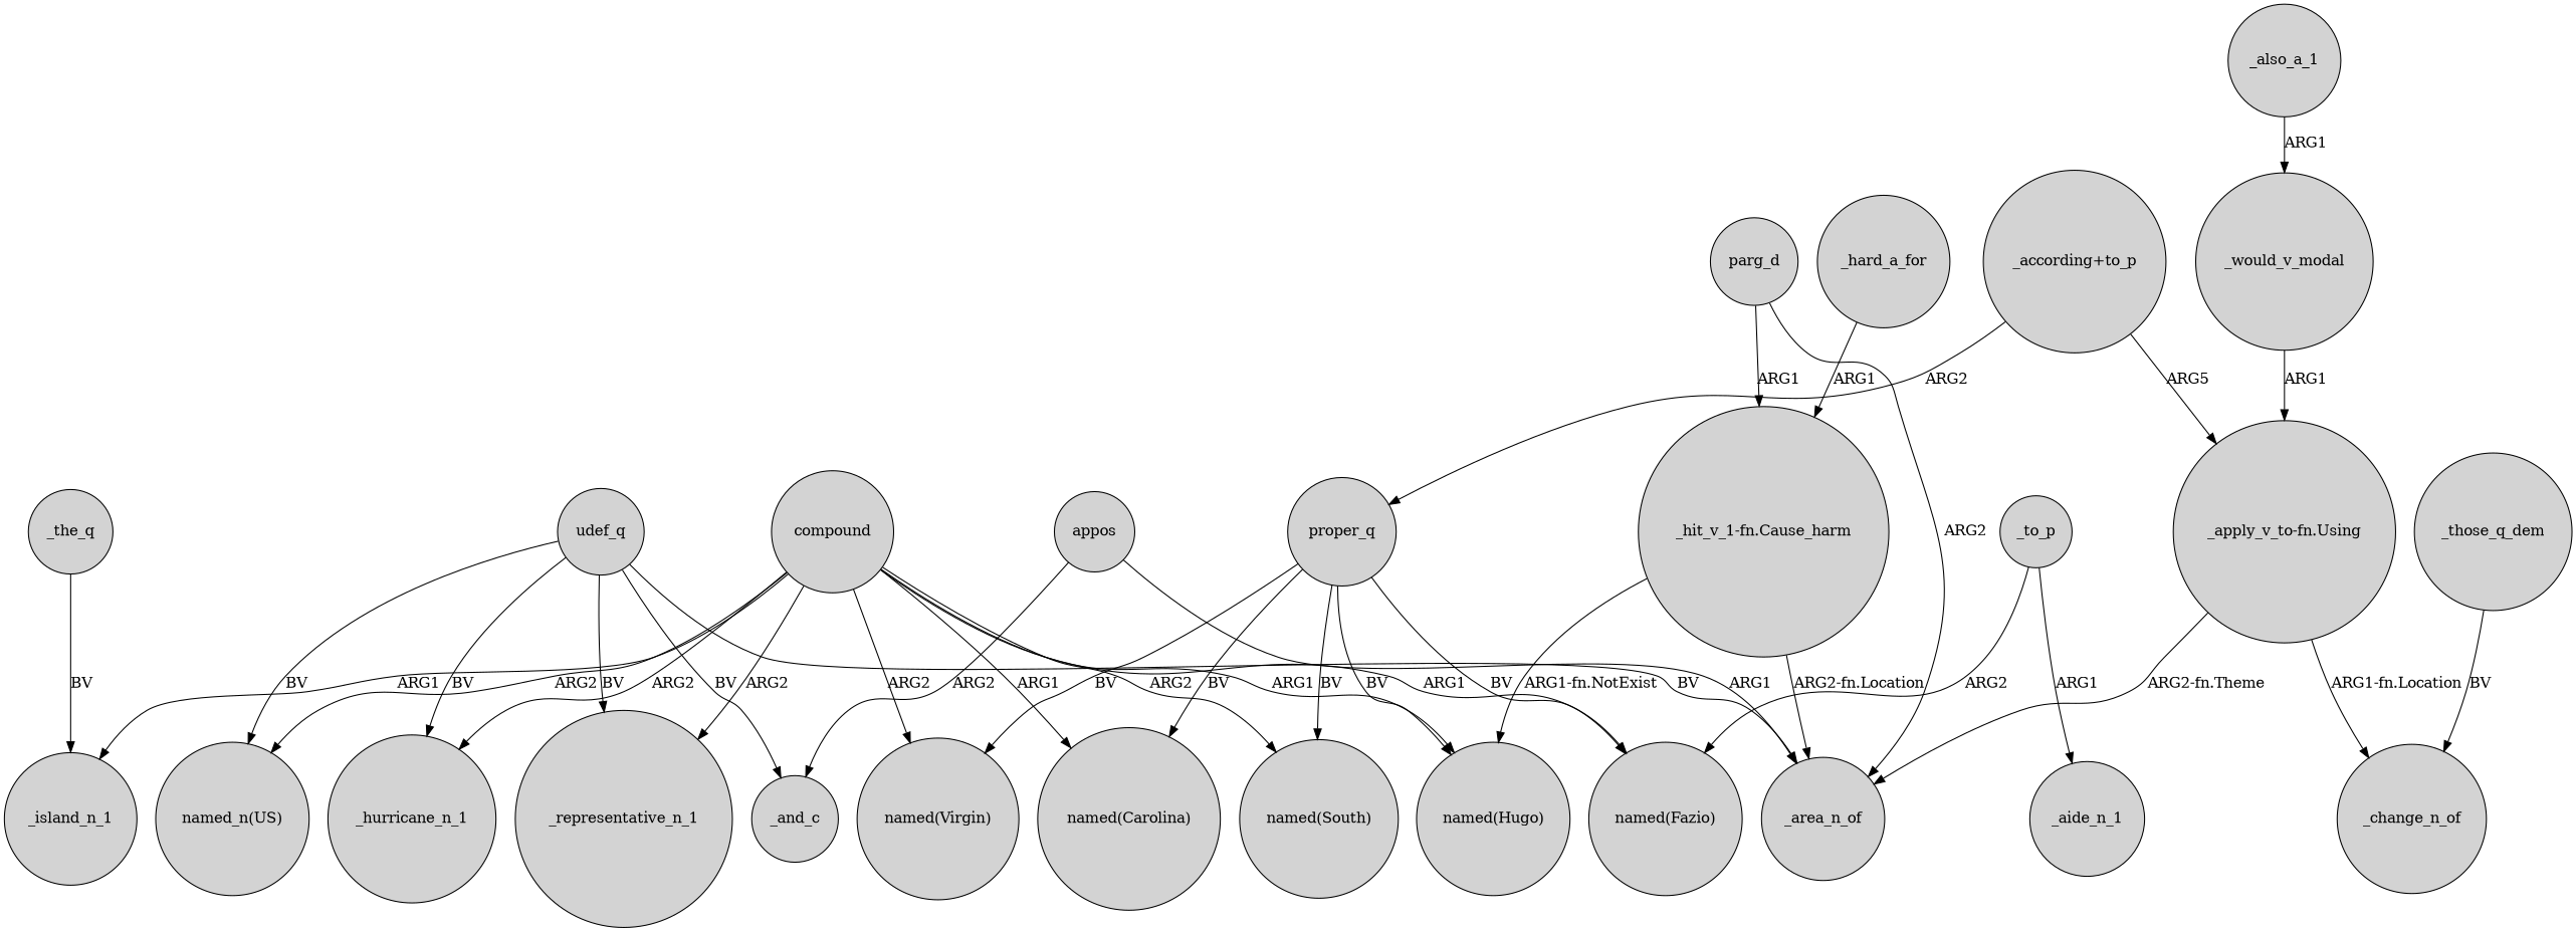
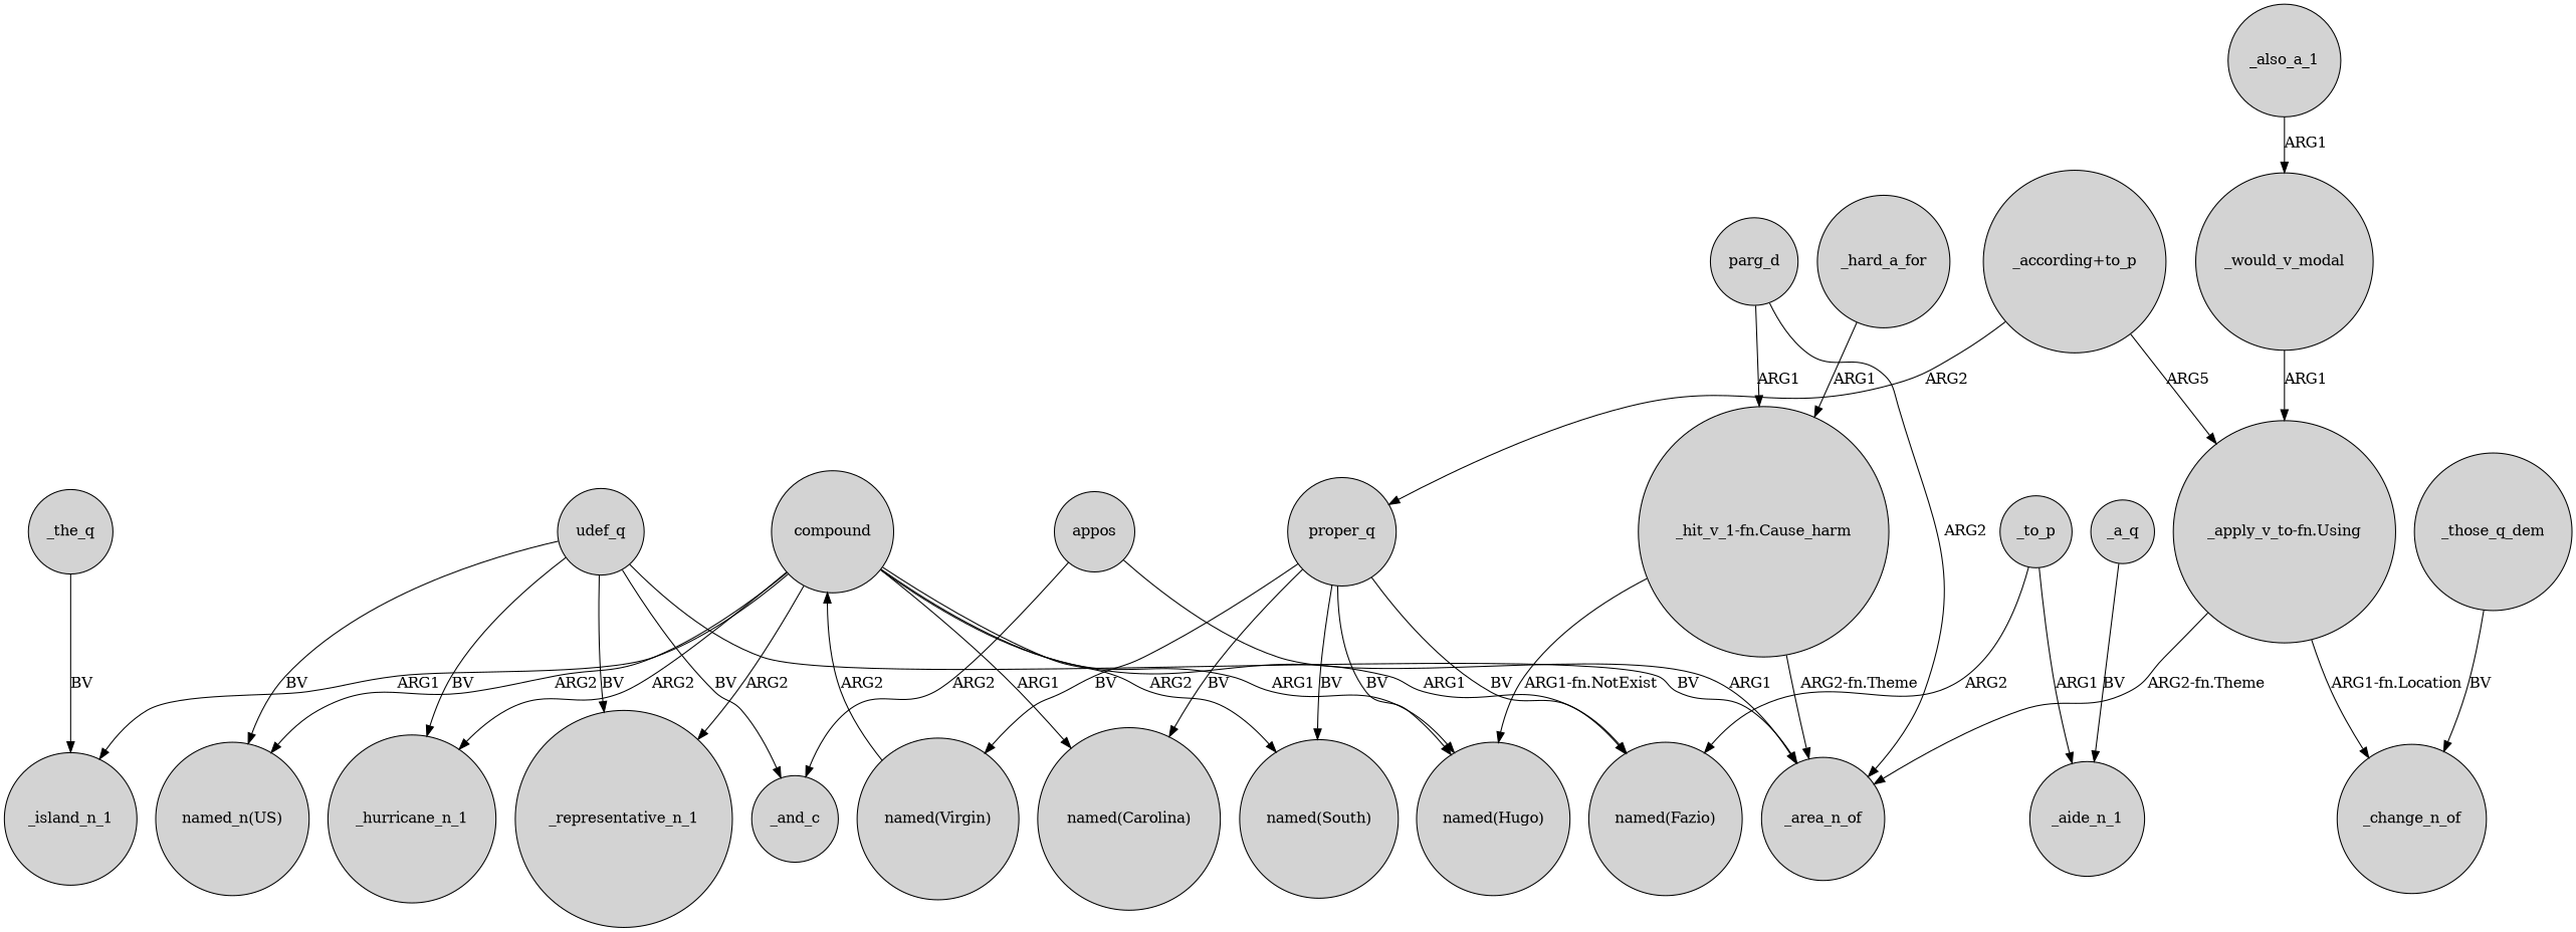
  digraph {
    node [shape=circle style=filled]
    compound
    "named(South)"
    _island_n_1
    "named_n(US)"
    "named(Hugo)"
    "named(Fazio)"
    "named(Virgin)"
    _representative_n_1
    _hurricane_n_1
    "named(Carolina)"
    _those_q_dem
    _change_n_of
    _the_q
    udef_q
    _area_n_of
    _and_c
    parg_d
    "_hit_v_1-fn.Cause_harm"
    appos
    _hard_a_for
    "_apply_v_to-fn.Using"
    _to_p
    _aide_n_1
    proper_q
+   _a_q
    _would_v_modal
    "_according+to_p"
    _also_a_1
    compound -> "named(South)" [label=ARG2]
    compound -> _island_n_1 [label=ARG1]
    compound -> "named_n(US)" [label=ARG2]
    compound -> "named(Hugo)" [label=ARG1]
    compound -> "named(Fazio)" [label=ARG1]
-   compound -> "named(Virgin)" [label=ARG2]
+   "named(Virgin)" -> compound [label=ARG2]
    compound -> _representative_n_1 [label=ARG2]
    compound -> _hurricane_n_1 [label=ARG2]
    compound -> "named(Carolina)" [label=ARG1]
    _those_q_dem -> _change_n_of [label=BV]
    _the_q -> _island_n_1 [label=BV]
    udef_q -> "named_n(US)" [label=BV]
    udef_q -> _representative_n_1 [label=BV]
    udef_q -> _hurricane_n_1 [label=BV]
    udef_q -> _area_n_of [label=BV]
    udef_q -> _and_c [label=BV]
    parg_d -> _area_n_of [label=ARG2]
    parg_d -> "_hit_v_1-fn.Cause_harm" [label=ARG1]
    "_hit_v_1-fn.Cause_harm" -> "named(Hugo)" [label="ARG1-fn.NotExist"]
-   "_hit_v_1-fn.Cause_harm" -> _area_n_of [label="ARG2-fn.Location"]
+   "_hit_v_1-fn.Cause_harm" -> _area_n_of [label="ARG2-fn.Theme"]
    appos -> _area_n_of [label=ARG1]
    appos -> _and_c [label=ARG2]
    _hard_a_for -> "_hit_v_1-fn.Cause_harm" [label=ARG1]
    "_apply_v_to-fn.Using" -> _change_n_of [label="ARG1-fn.Location"]
    "_apply_v_to-fn.Using" -> _area_n_of [label="ARG2-fn.Theme"]
    _to_p -> "named(Fazio)" [label=ARG2]
    _to_p -> _aide_n_1 [label=ARG1]
    proper_q -> "named(South)" [label=BV]
    proper_q -> "named(Hugo)" [label=BV]
    proper_q -> "named(Fazio)" [label=BV]
    proper_q -> "named(Virgin)" [label=BV]
    proper_q -> "named(Carolina)" [label=BV]
+   _a_q -> _aide_n_1 [label=BV]
    _would_v_modal -> "_apply_v_to-fn.Using" [label=ARG1]
    "_according+to_p" -> "_apply_v_to-fn.Using" [label=ARG5]
    "_according+to_p" -> proper_q [label=ARG2]
    _also_a_1 -> _would_v_modal [label=ARG1]
  }
